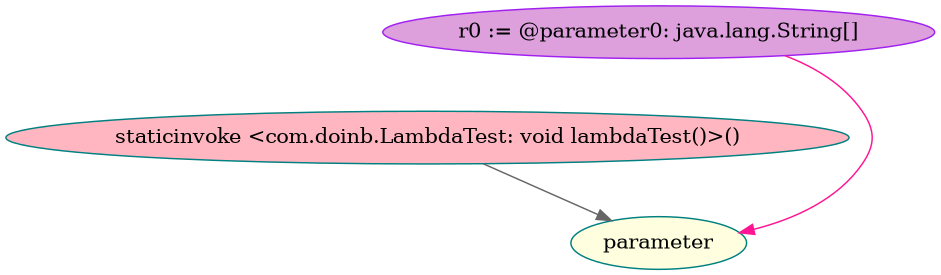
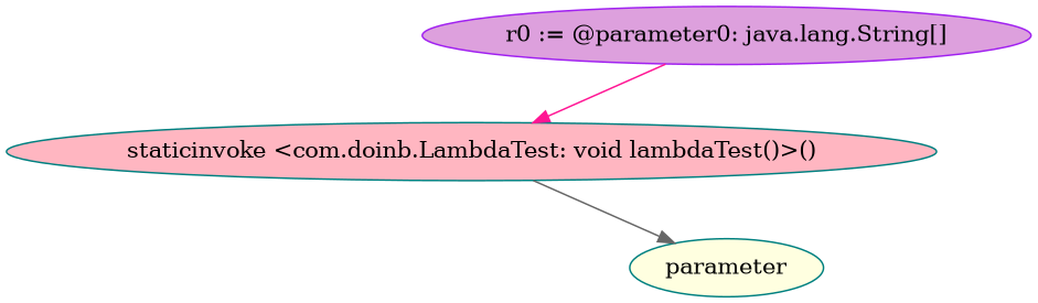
  digraph {
    node [color=teal style=filled]
    "r0 := @parameter0: java.lang.String[]" [color=purple fillcolor=plum]
    "staticinvoke <com.doinb.LambdaTest: void lambdaTest()>()" [fillcolor=lightpink]
    n3 [fillcolor=lightyellow label=parameter]
-   "r0 := @parameter0: java.lang.String[]" -> n3 [color=deeppink]
+   "r0 := @parameter0: java.lang.String[]" -> "staticinvoke <com.doinb.LambdaTest: void lambdaTest()>()" [color=deeppink]
    "staticinvoke <com.doinb.LambdaTest: void lambdaTest()>()" -> n3 [color=gray40]
  }
